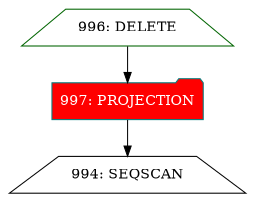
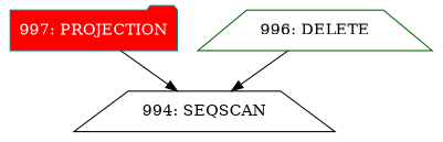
  digraph {
    node [shape=trapezium]
    n1 [color=black label="994: SEQSCAN"]
    n2 [color=teal fillcolor=red fontcolor=white label="997: PROJECTION" shape=folder style=filled]
    n3 [color=darkgreen label="996: DELETE"]
    n2 -> n1
-   n3 -> n2
+   n3 -> n1
  }
